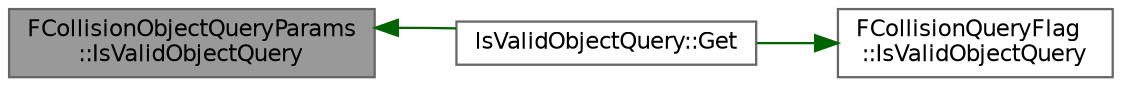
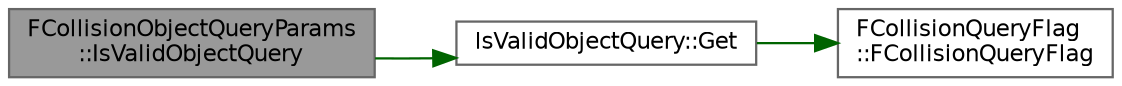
  digraph {
    rankdir=LR
    node [color=grey40 fillcolor=white fontname=Helvetica fontsize=10 shape=box style=filled]
    edge [color=darkgreen fontname=Helvetica fontsize=10 labelfontname=Helvetica labelfontsize=10 style=solid]
    n1 [color=gray40 fillcolor=grey60 fontcolor=black height=0.2 label="FCollisionObjectQueryParams\l::IsValidObjectQuery" width=0.4]
    n2 [height=0.2 label="IsValidObjectQuery::Get" width=0.4]
-   n3 [height=0.2 label="FCollisionQueryFlag\l::IsValidObjectQuery" width=0.4]
-   n2 -> n1
+   n3 [height=0.2 label="FCollisionQueryFlag\l::FCollisionQueryFlag" width=0.4]
+   n1 -> n2
    n2 -> n3
  }
